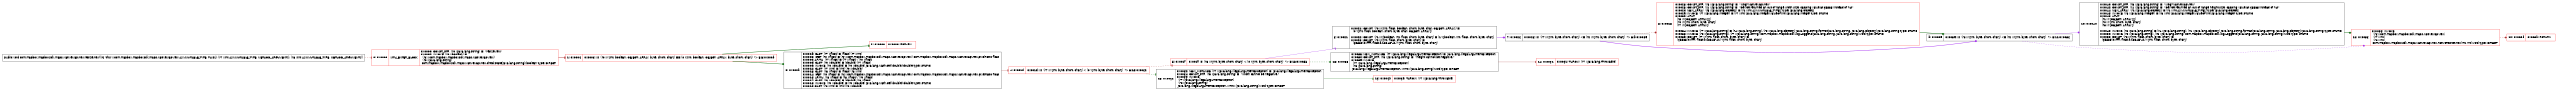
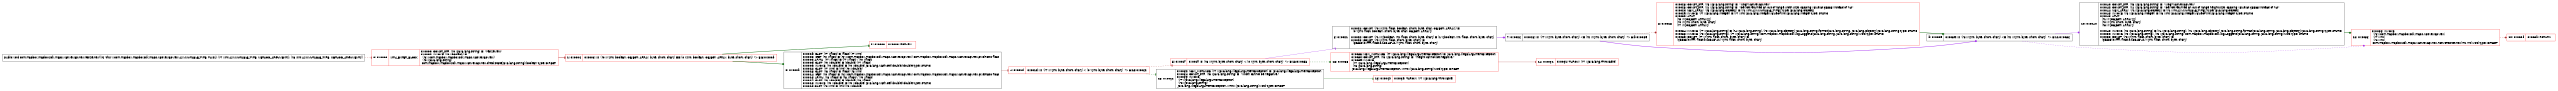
  digraph {
    fontname="DejaVu Sans"
    rankdir=LR
    node [color=red fontname="DejaVu Sans" shape=record]
    edge [arrowhead=tee color=brown fontname="DejaVu Sans" style=bold]
    n1 [label="{0\:\ 0x0000|MTH_ENTER_BLOCK\l|0x0000: CONST_STR  (r0 I:java.lang.String) =  \"resizeView\" \l8x0002: INVOKE  (r0 I:boolean) = \l  (r6 I:com.mapbox.mapboxsdk.maps.NativeMapView)\l  (r0 I:java.lang.String)\l com.mapbox.mapboxsdk.maps.NativeMapView.checkState(java.lang.String):boolean type: DIRECT \l}"]
    n2 [label="{1\:\ 0x0006|0x0006: IF  (r0 I:?[int, boolean, OBJECT, ARRAY, byte, short, char]) == (0 ?[int, boolean, OBJECT, ARRAY, byte, short, char])  \-\> B:3:0x0009 \l}"]
    n3 [label="{2\:\ 0x0008|0x0008: RETURN   \l}"]
    n4 [color=black label="{3\:\ 0x0009|0x0009: CAST  (r7 I:float) = (float) (r7 I:int) \l0x000a: IGET  (r0 I:float) = (r6 I:com.mapbox.mapboxsdk.maps.NativeMapView) com.mapbox.mapboxsdk.maps.NativeMapView.pixelRatio float \l0x000c: ARITH  (r7 I:float) = (r7 I:float) \/ (r0 I:float) \l0x000d: CAST  (r0 I:double) = (double) (r7 I:float) \l0x000e: INVOKE  (r0 I:double) = (r0 I:double) java.lang.Math.ceil(double):double type: STATIC \l0x0012: CAST  (r7 I:int) = (int) (r0 I:double) \l0x0013: CAST  (r8 I:float) = (float) (r8 I:int) \l0x0014: IGET  (r0 I:float) = (r6 I:com.mapbox.mapboxsdk.maps.NativeMapView) com.mapbox.mapboxsdk.maps.NativeMapView.pixelRatio float \l0x0016: ARITH  (r8 I:float) = (r8 I:float) \/ (r0 I:float) \l0x0017: CAST  (r0 I:double) = (double) (r8 I:float) \l0x0018: INVOKE  (r0 I:double) = (r0 I:double) java.lang.Math.ceil(double):double type: STATIC \l0x001c: CAST  (r8 I:int) = (int) (r0 I:double) \l}"]
    n5 [label="{4\:\ 0x001d|0x001d: IF  (r7 I:?[int, byte, short, char]) \< (0 ?[int, byte, short, char])  \-\> B:15:0x0062 \l}"]
    n6 [label="{5\:\ 0x001f|0x001f: IF  (r8 I:?[int, byte, short, char]) \< (0 ?[int, byte, short, char])  \-\> B:13:0x005a \l}"]
    n7 [color=black label="{15\:\ 0x0062|0x0062: NEW_INSTANCE  (r7 I:java.lang.IllegalArgumentException) =  java.lang.IllegalArgumentException \l0x0064: CONST_STR  (r8 I:java.lang.String) =  \"width cannot be negative.\" \l0x0066: INVOKE  \l  (r7 I:java.lang.IllegalArgumentException)\l  (r8 I:java.lang.String)\l java.lang.IllegalArgumentException.\<init\>(java.lang.String):void type: DIRECT \l}"]
    n8 [color=black label="{6\:\ 0x0021|0x0021: CONST  (r0 I:?[int, float, boolean, short, byte, char, OBJECT, ARRAY]) = \l  (0 ?[int, float, boolean, short, byte, char, OBJECT, ARRAY])\l \l0x0022: CONST  (r1 I:?[boolean, int, float, short, byte, char]) = (1 ?[boolean, int, float, short, byte, char]) \l0x0023: CONST  (r2 I:?[int, float, short, byte, char]) = \l  (65535(0xffff, float:9.1834E\-41) ?[int, float, short, byte, char])\l \l}"]
-   n9 [color=black label="{13\:\ 0x005a|0x005a: NEW_INSTANCE  (r7 I:java.lang.IllegalArgumentException) =  java.lang.IllegalArgumentException \l0x005c: CONST_STR  (r8 I:java.lang.String) =  \"height cannot be negative.\" \l0x005e: INVOKE  \l  (r7 I:java.lang.IllegalArgumentException)\l  (r8 I:java.lang.String)\l java.lang.IllegalArgumentException.\<init\>(java.lang.String):void type: DIRECT \l}"]
+   n9 [label="{13\:\ 0x005a|0x005a: NEW_INSTANCE  (r7 I:java.lang.IllegalArgumentException) =  java.lang.IllegalArgumentException \l0x005c: CONST_STR  (r8 I:java.lang.String) =  \"height cannot be negative.\" \l0x005e: INVOKE  \l  (r7 I:java.lang.IllegalArgumentException)\l  (r8 I:java.lang.String)\l java.lang.IllegalArgumentException.\<init\>(java.lang.String):void type: DIRECT \l}"]
    n10 [label="{16\:\ 0x0069|0x0069: THROW  (r7 I:java.lang.Throwable) \l}"]
    n11 [color=black label="{7\:\ 0x0026|0x0026: IF  (r7 I:?[int, byte, short, char]) \<= (r2 I:?[int, byte, short, char])  \-\> B:9:0x003e \l}"]
    n12 [label="{14\:\ 0x0061|0x0061: THROW  (r7 I:java.lang.Throwable) \l}"]
    n13 [label="{8\:\ 0x0028|0x0028: CONST_STR  (r3 I:java.lang.String) =  \"Mbgl\-NativeMapView\" \l0x002a: CONST_STR  (r4 I:java.lang.String) =  \"Device returned an out of range width size, capping value at 65535 instead of %s\" \l0x002c: NEW_ARRAY  (r5 I:java.lang.Object[]) = (r1 I:int A[IMMUTABLE_TYPE]) type: java.lang.Object[] \l0x002e: INVOKE  (r7 I:java.lang.Integer) = (r7 I:int) java.lang.Integer.valueOf(int):java.lang.Integer type: STATIC \l0x0032: APUT  \l  (r5 I:?[OBJECT, ARRAY][])\l  (r0 I:?[int, short, byte, char])\l  (r7 I:?[OBJECT, ARRAY])\l \l0x0034: INVOKE  (r7 I:java.lang.String) = (r4 I:java.lang.String), (r5 I:java.lang.Object[]) java.lang.String.format(java.lang.String, java.lang.Object[]):java.lang.String type: STATIC \l0x0038: INVOKE  (r3 I:java.lang.String), (r7 I:java.lang.String) com.mapbox.mapboxsdk.log.Logger.e(java.lang.String, java.lang.String):void type: STATIC \l0x003b: CONST  (r7 I:?[int, float, short, byte, char]) = \l  (65535(0xffff, float:9.1834E\-41) ?[int, float, short, byte, char])\l \l}"]
    n14 [color=black label="{9\:\ 0x003e|0x003e: IF  (r8 I:?[int, byte, short, char]) \<= (r2 I:?[int, byte, short, char])  \-\> B:11:0x0056 \l}"]
    n15 [color=black label="{10\:\ 0x0040|0x0040: CONST_STR  (r3 I:java.lang.String) =  \"Mbgl\-NativeMapView\" \l0x0042: CONST_STR  (r4 I:java.lang.String) =  \"Device returned an out of range height size, capping value at 65535 instead of %s\" \l0x0044: NEW_ARRAY  (r1 I:java.lang.Object[]) = (r1 I:int A[IMMUTABLE_TYPE]) type: java.lang.Object[] \l0x0046: INVOKE  (r8 I:java.lang.Integer) = (r8 I:int) java.lang.Integer.valueOf(int):java.lang.Integer type: STATIC \l0x004a: APUT  \l  (r1 I:?[OBJECT, ARRAY][])\l  (r0 I:?[int, short, byte, char])\l  (r8 I:?[OBJECT, ARRAY])\l \l0x004c: INVOKE  (r8 I:java.lang.String) = (r4 I:java.lang.String), (r1 I:java.lang.Object[]) java.lang.String.format(java.lang.String, java.lang.Object[]):java.lang.String type: STATIC \l0x0050: INVOKE  (r3 I:java.lang.String), (r8 I:java.lang.String) com.mapbox.mapboxsdk.log.Logger.e(java.lang.String, java.lang.String):void type: STATIC \l0x0053: CONST  (r8 I:?[int, float, short, byte, char]) = \l  (65535(0xffff, float:9.1834E\-41) ?[int, float, short, byte, char])\l \l}"]
    n16 [label="{11\:\ 0x0056|0x0056: INVOKE  \l  (r6 I:com.mapbox.mapboxsdk.maps.NativeMapView)\l  (r7 I:int)\l  (r8 I:int)\l com.mapbox.mapboxsdk.maps.NativeMapView.nativeResizeView(int, int):void type: DIRECT \l}"]
    n17 [label="{12\:\ 0x0059|0x0059: RETURN   \l}"]
    n18 [color=black label="{public void com.mapbox.mapboxsdk.maps.NativeMapView.resizeView((r6 'this' I:com.mapbox.mapboxsdk.maps.NativeMapView A[IMMUTABLE_TYPE, THIS]), (r7 I:int A[IMMUTABLE_TYPE, METHOD_ARGUMENT]), (r8 I:int A[IMMUTABLE_TYPE, METHOD_ARGUMENT])) }"]
    n1 -> n2
    n2 -> n3 [color=darkgreen]
    n2 -> n4 [arrowhead=dot color=darkgreen]
    n4 -> n5 [style=solid]
    n5 -> n6 [style=dashed]
    n5 -> n7 [color=darkgreen style=dashed]
    n6 -> n8 [color=purple style=solid]
    n6 -> n9 [arrowhead=dot color=darkgreen style=dashed]
    n7 -> n10 [color=darkgreen style=solid]
    n8 -> n11 [arrowhead=diamond color=purple]
    n9 -> n12 [style=solid]
    n11 -> n13 [arrowhead=dot style=dashed]
    n11 -> n14 [arrowhead=dot color=purple]
    n13 -> n14 [arrowhead=diamond color=darkgreen]
    n14 -> n15 [arrowhead=dot color=purple style=solid]
    n14 -> n16 [arrowhead=dot color=purple style=dashed]
    n15 -> n16 [arrowhead=diamond color=darkgreen]
    n16 -> n17 [arrowhead=diamond style=dashed]
    n18 -> n1 [style=dashed]
  }
